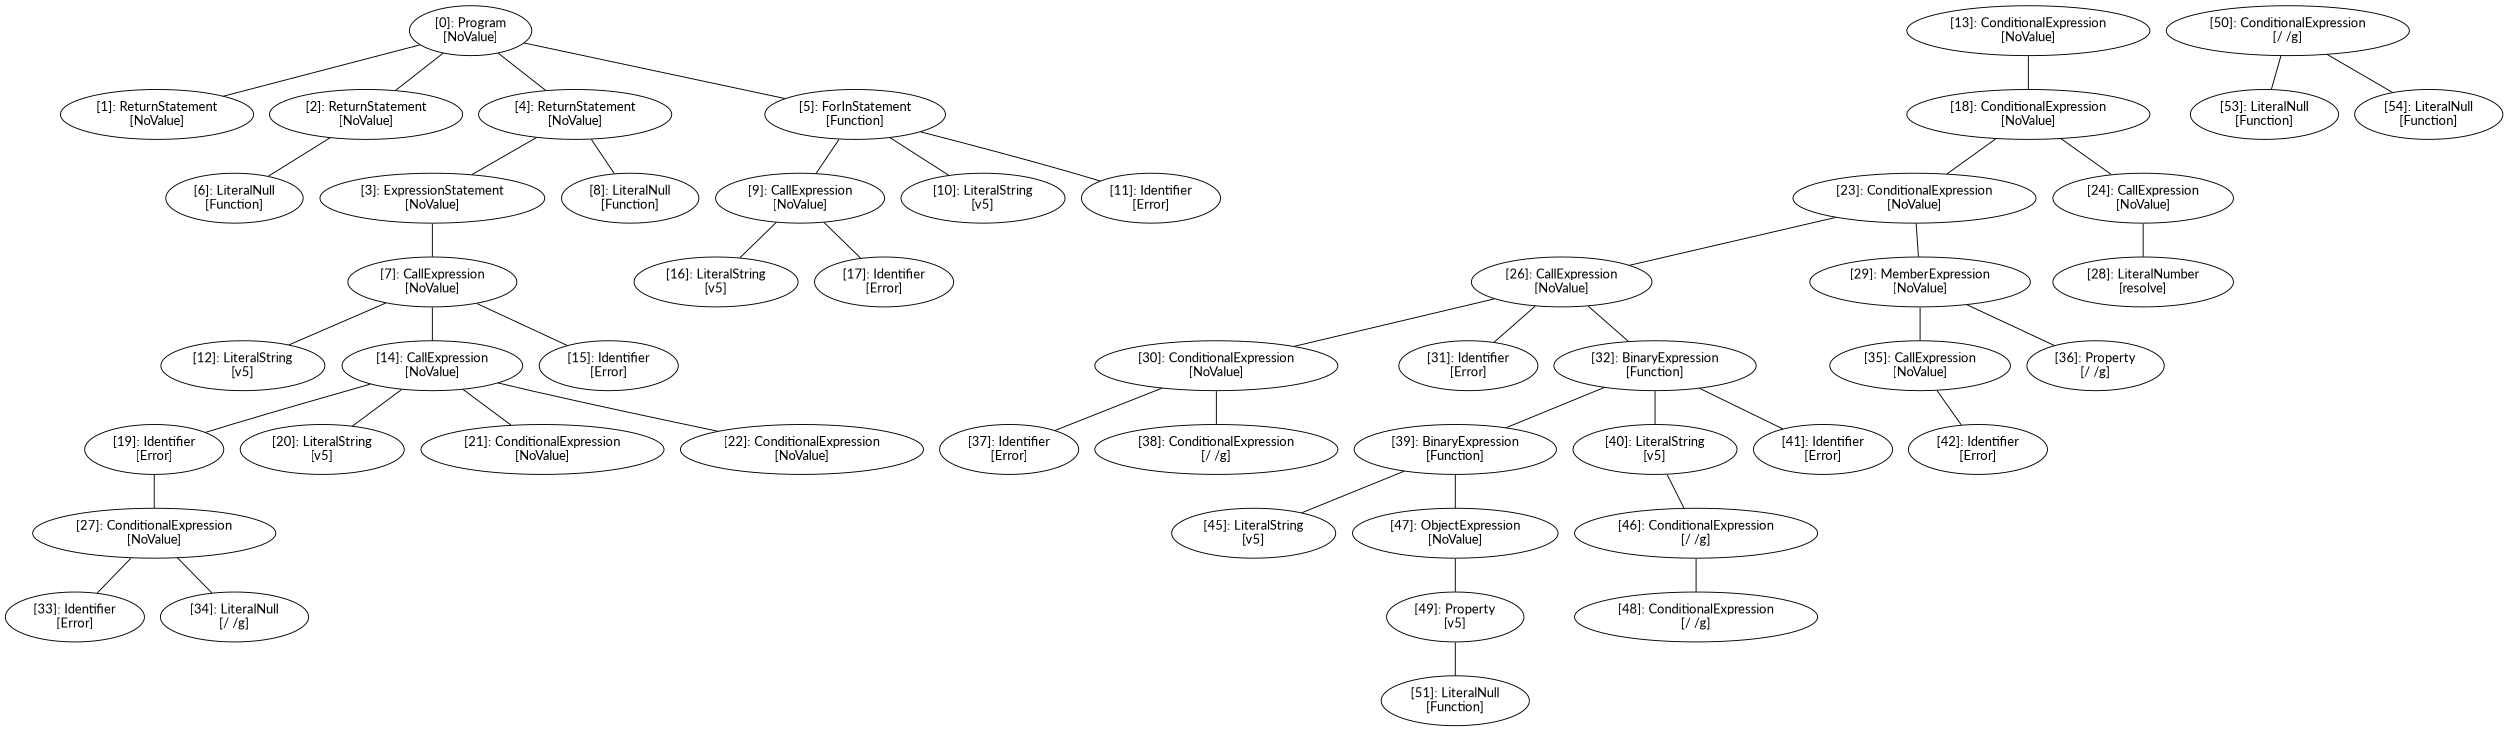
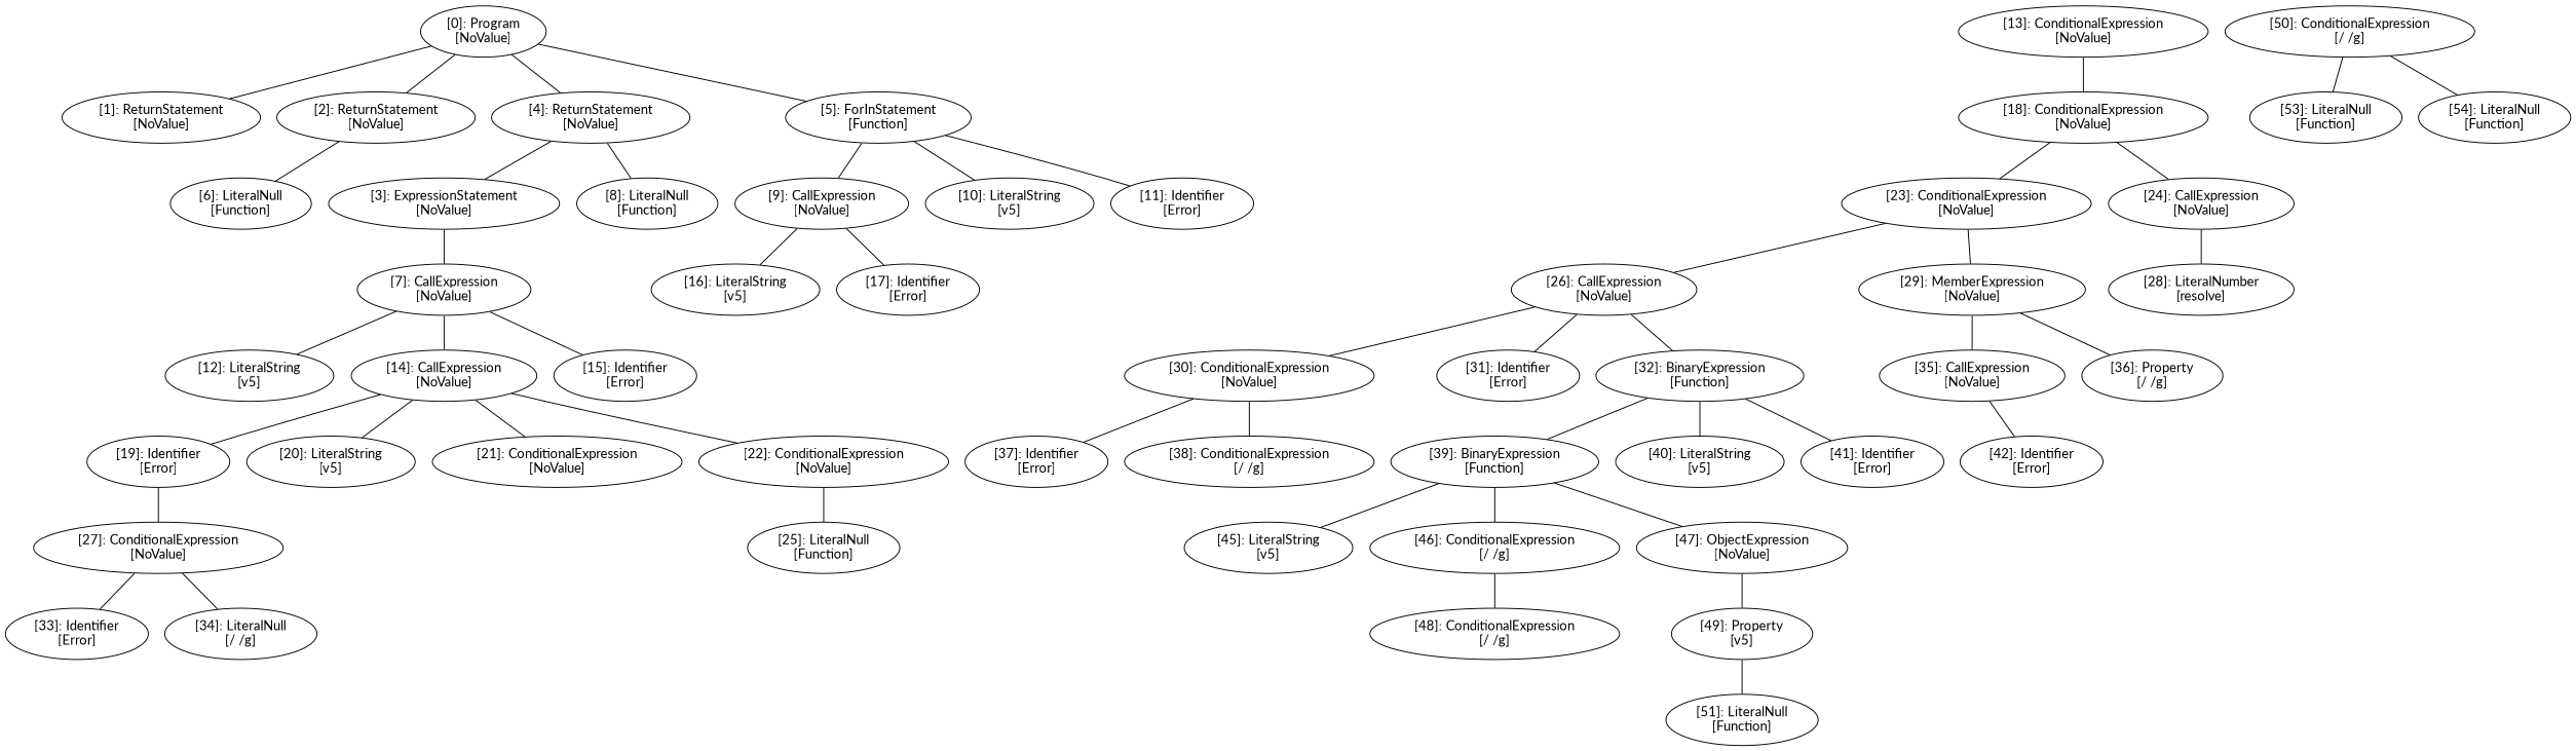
  graph {
    fontname=Lato
    node [fontname=Lato]
    edge [fontname=Lato]
    n1 [label="[0]: Program\n[NoValue]"]
    n2 [label="[1]: ReturnStatement\n[NoValue]"]
    n3 [label="[2]: ReturnStatement\n[NoValue]"]
    n4 [label="[4]: ReturnStatement\n[NoValue]"]
    n5 [label="[5]: ForInStatement\n[Function]"]
    n6 [label="[6]: LiteralNull\n[Function]"]
    n7 [label="[3]: ExpressionStatement\n[NoValue]"]
    n8 [label="[7]: CallExpression\n[NoValue]"]
    n9 [label="[8]: LiteralNull\n[Function]"]
    n10 [label="[9]: CallExpression\n[NoValue]"]
    n11 [label="[10]: LiteralString\n[v5]"]
    n12 [label="[11]: Identifier\n[Error]"]
    n13 [label="[12]: LiteralString\n[v5]"]
    n14 [label="[14]: CallExpression\n[NoValue]"]
    n15 [label="[15]: Identifier\n[Error]"]
    n16 [label="[16]: LiteralString\n[v5]"]
    n17 [label="[17]: Identifier\n[Error]"]
    n18 [label="[13]: ConditionalExpression\n[NoValue]"]
    n19 [label="[18]: ConditionalExpression\n[NoValue]"]
    n20 [label="[19]: Identifier\n[Error]"]
    n21 [label="[20]: LiteralString\n[v5]"]
    n22 [label="[21]: ConditionalExpression\n[NoValue]"]
    n23 [label="[22]: ConditionalExpression\n[NoValue]"]
    n24 [label="[23]: ConditionalExpression\n[NoValue]"]
    n25 [label="[24]: CallExpression\n[NoValue]"]
    n26 [label="[27]: ConditionalExpression\n[NoValue]"]
+   n27 [label="[25]: LiteralNull\n[Function]"]
    n28 [label="[26]: CallExpression\n[NoValue]"]
    n29 [label="[29]: MemberExpression\n[NoValue]"]
    n30 [label="[28]: LiteralNumber\n[resolve]"]
    n31 [label="[30]: ConditionalExpression\n[NoValue]"]
    n32 [label="[31]: Identifier\n[Error]"]
    n33 [label="[32]: BinaryExpression\n[Function]"]
    n34 [label="[35]: CallExpression\n[NoValue]"]
    n35 [label="[36]: Property\n[/ /g]"]
    n36 [label="[33]: Identifier\n[Error]"]
    n37 [label="[34]: LiteralNull\n[/ /g]"]
    n38 [label="[37]: Identifier\n[Error]"]
    n39 [label="[38]: ConditionalExpression\n[/ /g]"]
    n40 [label="[39]: BinaryExpression\n[Function]"]
    n41 [label="[40]: LiteralString\n[v5]"]
    n42 [label="[41]: Identifier\n[Error]"]
    n43 [label="[42]: Identifier\n[Error]"]
    n44 [label="[45]: LiteralString\n[v5]"]
    n45 [label="[46]: ConditionalExpression\n[/ /g]"]
    n46 [label="[47]: ObjectExpression\n[NoValue]"]
    n47 [label="[48]: ConditionalExpression\n[/ /g]"]
    n48 [label="[49]: Property\n[v5]"]
    n49 [label="[51]: LiteralNull\n[Function]"]
    n50 [label="[50]: ConditionalExpression\n[/ /g]"]
    n51 [label="[53]: LiteralNull\n[Function]"]
    n52 [label="[54]: LiteralNull\n[Function]"]
    n1 -- n2
    n1 -- n3
    n1 -- n4
    n1 -- n5
    n3 -- n6
    n4 -- n7
    n4 -- n9
    n5 -- n10
    n5 -- n11
    n5 -- n12
    n7 -- n8
    n8 -- n13
    n8 -- n14
    n8 -- n15
    n10 -- n16
    n10 -- n17
    n14 -- n20
    n14 -- n21
    n14 -- n22
    n14 -- n23
    n18 -- n19
    n19 -- n24
    n19 -- n25
    n20 -- n26
+   n23 -- n27
    n24 -- n28
    n24 -- n29
    n25 -- n30
    n26 -- n36
    n26 -- n37
    n28 -- n31
    n28 -- n32
    n28 -- n33
    n29 -- n34
    n29 -- n35
    n31 -- n38
    n31 -- n39
    n33 -- n40
    n33 -- n41
    n33 -- n42
    n34 -- n43
    n40 -- n44
-   n41 -- n45
+   n40 -- n45
    n40 -- n46
    n45 -- n47
    n46 -- n48
    n48 -- n49
    n50 -- n51
    n50 -- n52
  }
